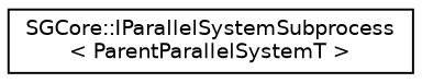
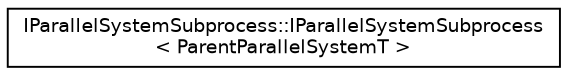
  digraph {
    rankdir=LR
-   n1 [color=black fillcolor=white fontname=Helvetica fontsize=10 height=0.2 label="SGCore::IParallelSystemSubprocess\l\< ParentParallelSystemT \>" shape=record style=filled width=0.4]
+   n1 [color=black fillcolor=white fontname=Helvetica fontsize=10 height=0.2 label="IParallelSystemSubprocess::IParallelSystemSubprocess\l\< ParentParallelSystemT \>" shape=record style=filled width=0.4]
  }
